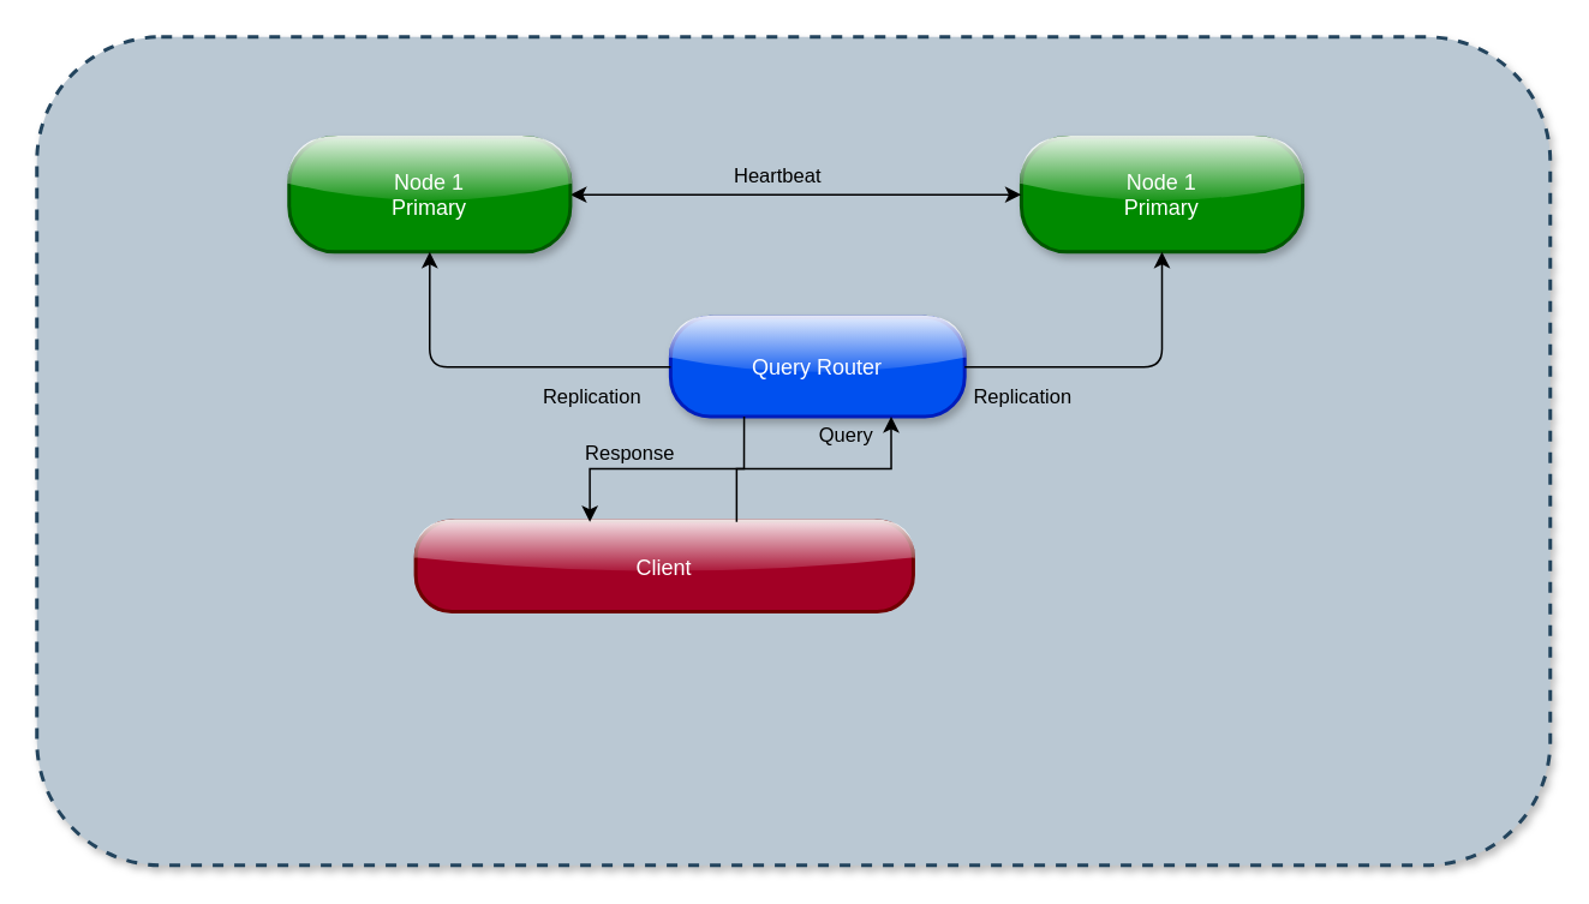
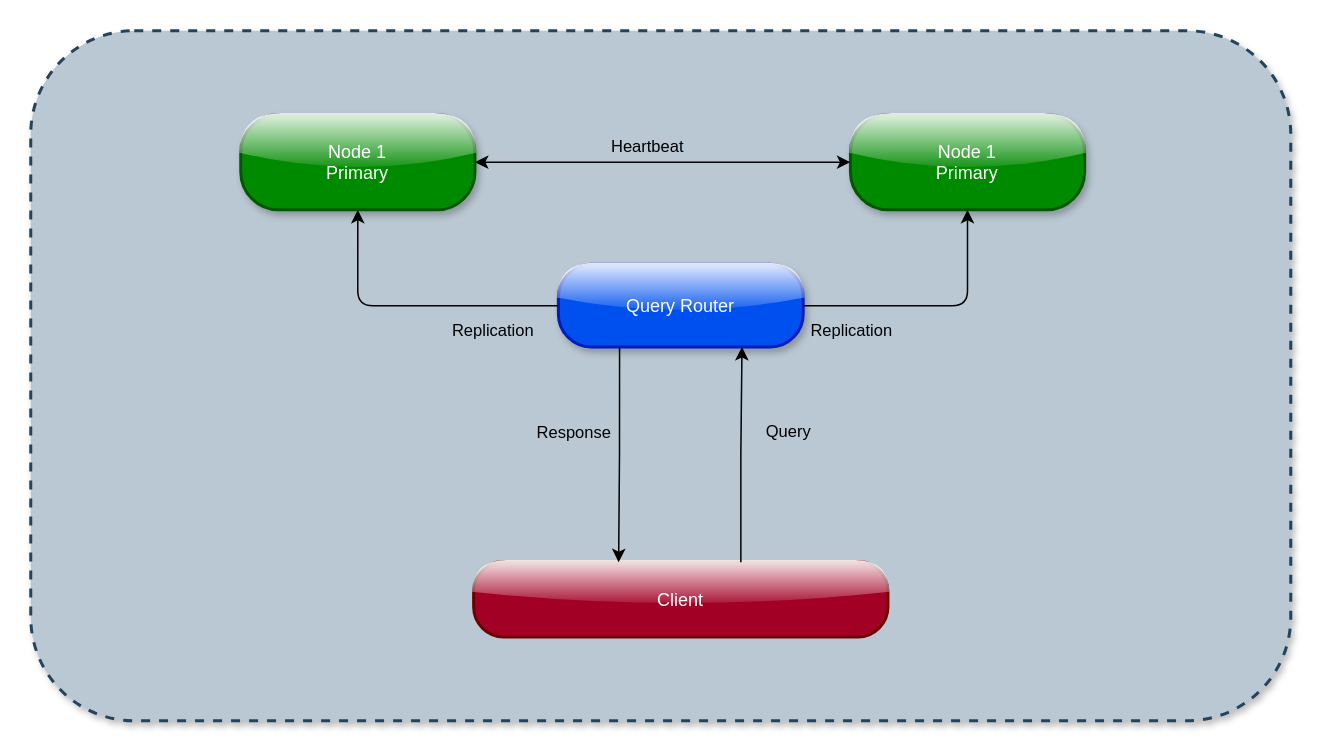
  <mxCell id="0" />
  <mxCell id="1" parent="0" />
  <mxCell id="2" value="" style="whiteSpace=wrap;strokeWidth=2;verticalAlign=top;fillColor=#bac8d3;strokeColor=#23445d;dashed=1;glass=0;rounded=1;shadow=1;" parent="1" vertex="1"><mxGeometry x="20" y="20" width="840" height="460" as="geometry" /></mxCell>
  <mxCell id="3" value="" style="group" vertex="1" connectable="0" parent="2"><mxGeometry x="100" y="55.83" width="690" height="348.34" as="geometry" /></mxCell>
  <mxCell id="4" value="Query Router" style="rounded=1;arcSize=40;strokeWidth=2;fillColor=#0050ef;strokeColor=#001DBC;glass=1;shadow=1;fontColor=#ffffff;fillStyle=auto;align=center;verticalAlign=middle;fontFamily=Helvetica;fontSize=12;" parent="3" vertex="1"><mxGeometry x="251.746" y="99.884" width="163.21" height="55.078" as="geometry" /></mxCell>
- <mxCell id="5" value="Client" style="rounded=1;arcSize=40;strokeWidth=2;fillColor=#a20025;strokeColor=#6F0000;glass=1;fontColor=#ffffff;" vertex="1" parent="3"><mxGeometry x="110.25" y="213.02" width="276.202" height="50.32" as="geometry" /></mxCell>
+ <mxCell id="5" value="Client" style="rounded=1;arcSize=40;strokeWidth=2;fillColor=#a20025;strokeColor=#6F0000;glass=1;fontColor=#ffffff;" vertex="1" parent="3"><mxGeometry x="195.25" y="298.02" width="276.202" height="50.32" as="geometry" /></mxCell>
  <mxCell id="6" style="edgeStyle=orthogonalEdgeStyle;rounded=0;orthogonalLoop=1;jettySize=auto;html=1;exitX=0.645;exitY=0.01;exitDx=0;exitDy=0;entryX=0.75;entryY=1;entryDx=0;entryDy=0;exitPerimeter=0;" edge="1" parent="3" source="5" target="4"><mxGeometry relative="1" as="geometry" /></mxCell>
  <mxCell id="7" value="Query" style="edgeLabel;html=1;align=center;verticalAlign=middle;resizable=0;points=[];labelBackgroundColor=none;" vertex="1" connectable="0" parent="6"><mxGeometry x="-0.113" y="-5" relative="1" as="geometry"><mxPoint x="26" y="-24" as="offset" /></mxGeometry></mxCell>
  <mxCell id="8" style="edgeStyle=orthogonalEdgeStyle;rounded=0;orthogonalLoop=1;jettySize=auto;html=1;exitX=0.25;exitY=1;exitDx=0;exitDy=0;entryX=0.35;entryY=0.01;entryDx=0;entryDy=0;entryPerimeter=0;" edge="1" parent="3" source="4" target="5"><mxGeometry relative="1" as="geometry" /></mxCell>
  <mxCell id="9" value="Response" style="edgeLabel;html=1;align=center;verticalAlign=middle;resizable=0;points=[];labelBackgroundColor=none;" vertex="1" connectable="0" parent="8"><mxGeometry x="-0.11" y="-2" relative="1" as="geometry"><mxPoint x="-29" y="-7" as="offset" /></mxGeometry></mxCell>
  <mxCell id="10" value="Node 1&#10;Primary" style="rounded=1;arcSize=40;strokeWidth=2;fillColor=#008a00;strokeColor=#005700;fillStyle=auto;fontColor=#ffffff;glass=1;shadow=1;align=center;verticalAlign=middle;fontFamily=Helvetica;fontSize=12;" vertex="1" parent="2"><mxGeometry x="546.453" y="55.83" width="156.097" height="63.581" as="geometry" /></mxCell>
  <mxCell id="11" style="edgeStyle=orthogonalEdgeStyle;rounded=1;orthogonalLoop=1;jettySize=auto;html=1;exitX=1;exitY=0.5;exitDx=0;exitDy=0;entryX=0.5;entryY=1;entryDx=0;entryDy=0;curved=0;" edge="1" parent="2" source="4" target="10"><mxGeometry relative="1" as="geometry"><mxPoint x="755.544" y="147.459" as="targetPoint" /></mxGeometry></mxCell>
  <mxCell id="12" value="Replication" style="edgeLabel;html=1;align=center;verticalAlign=middle;resizable=0;points=[];labelBackgroundColor=none;" vertex="1" connectable="0" parent="11"><mxGeometry x="-0.436" y="-3" relative="1" as="geometry"><mxPoint x="-17" y="13" as="offset" /></mxGeometry></mxCell>
  <mxCell id="13" style="edgeStyle=orthogonalEdgeStyle;rounded=0;orthogonalLoop=1;jettySize=auto;html=1;exitX=1;exitY=0.5;exitDx=0;exitDy=0;entryX=0;entryY=0.5;entryDx=0;entryDy=0;endArrow=classic;endFill=1;startArrow=classic;startFill=1;" edge="1" parent="2" source="15" target="10"><mxGeometry relative="1" as="geometry" /></mxCell>
  <mxCell id="14" value="Heartbeat" style="edgeLabel;html=1;align=center;verticalAlign=middle;resizable=0;points=[];labelBackgroundColor=none;" vertex="1" connectable="0" parent="13"><mxGeometry x="-0.145" y="3" relative="1" as="geometry"><mxPoint x="7" y="-8" as="offset" /></mxGeometry></mxCell>
  <mxCell id="15" value="Node 1&#10;Primary" style="rounded=1;arcSize=40;strokeWidth=2;fillColor=#008a00;strokeColor=#005700;fillStyle=auto;fontColor=#ffffff;glass=1;shadow=1;align=center;verticalAlign=middle;fontFamily=Helvetica;fontSize=12;" vertex="1" parent="2"><mxGeometry x="140" y="55.83" width="156.097" height="63.581" as="geometry" /></mxCell>
  <mxCell id="16" style="edgeStyle=orthogonalEdgeStyle;rounded=1;orthogonalLoop=1;jettySize=auto;html=1;exitX=0;exitY=0.5;exitDx=0;exitDy=0;entryX=0.5;entryY=1;entryDx=0;entryDy=0;curved=0;" edge="1" parent="2" source="4" target="15"><mxGeometry relative="1" as="geometry" /></mxCell>
  <mxCell id="17" value="Replication" style="edgeLabel;html=1;align=center;verticalAlign=middle;resizable=0;points=[];labelBackgroundColor=none;" vertex="1" connectable="0" parent="16"><mxGeometry x="-0.286" y="1" relative="1" as="geometry"><mxPoint x="27" y="15" as="offset" /></mxGeometry></mxCell>
